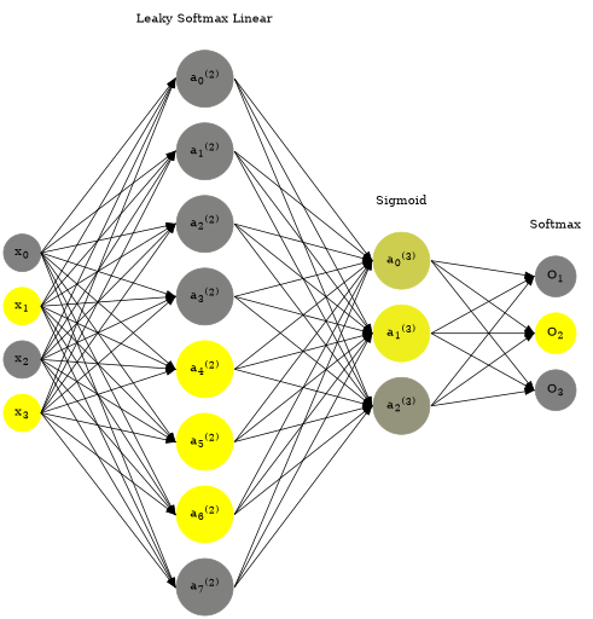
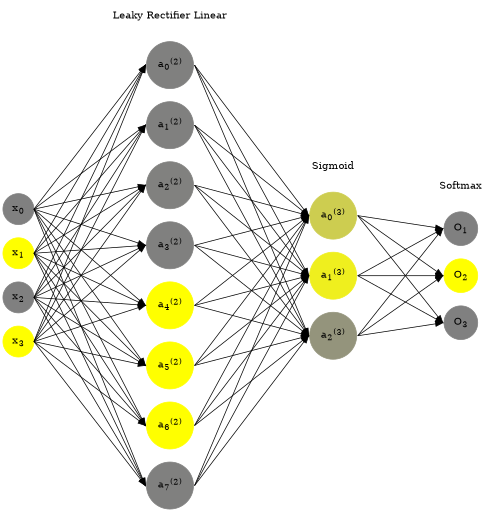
  digraph {
    rankdir=LR
    ranksep=1.4
    splines=false
    node [color="0.1667, 0.0, 0.5" fillcolor="0.1667, 0.0, 0.5" shape=circle style=filled]
    edge [headport=w style=solid tailport=e]
    n1 [label=<x<sub>0</sub>>]
    n2 [color="0.1667, 1.0, 1.0" fillcolor="0.1667, 1.0, 1.0" label=<x<sub>1</sub>>]
    n3 [label=<x<sub>2</sub>>]
    n4 [color="0.1667, 1.0, 1.0" fillcolor="0.1667, 1.0, 1.0" label=<x<sub>3</sub>>]
    n5 [color="0.1667, 0.001065, 0.500532" fillcolor="0.1667, 0.001065, 0.500532" label=<a<sub>0</sub><sup>(2)</sup>>]
    n6 [color="0.1667, 0.001602, 0.500801" fillcolor="0.1667, 0.001602, 0.500801" label=<a<sub>1</sub><sup>(2)</sup>>]
    n7 [color="0.1667, 0.009255, 0.504628" fillcolor="0.1667, 0.009255, 0.504628" label=<a<sub>2</sub><sup>(2)</sup>>]
    n8 [color="0.1667, 0.001088, 0.500544" fillcolor="0.1667, 0.001088, 0.500544" label=<a<sub>3</sub><sup>(2)</sup>>]
    n9 [color="0.1667, 2.290149, 1.645075" fillcolor="0.1667, 2.290149, 1.645075" label=<a<sub>4</sub><sup>(2)</sup>>]
    n10 [color="0.1667, 1.501343, 1.250672" fillcolor="0.1667, 1.501343, 1.250672" label=<a<sub>5</sub><sup>(2)</sup>>]
    n11 [color="0.1667, 1.745306, 1.372653" fillcolor="0.1667, 1.745306, 1.372653" label=<a<sub>6</sub><sup>(2)</sup>>]
    n12 [color="0.1667, 0.002492, 0.501246" fillcolor="0.1667, 0.002492, 0.501246" label=<a<sub>7</sub><sup>(2)</sup>>]
    n13 [color="0.1667, 0.607711, 0.803856" fillcolor="0.1667, 0.607711, 0.803856" label=<a<sub>0</sub><sup>(3)</sup>>]
    n14 [color="0.1667, 0.870707, 0.935353" fillcolor="0.1667, 0.870707, 0.935353" label=<a<sub>1</sub><sup>(3)</sup>>]
    n15 [color="0.1667, 0.162535, 0.581267" fillcolor="0.1667, 0.162535, 0.581267" label=<a<sub>2</sub><sup>(3)</sup>>]
    n16 [label=<O<sub>1</sub>>]
    n17 [color="0.1667, 1.0, 1.0" fillcolor="0.1667, 1.0, 1.0" label=<O<sub>2</sub>>]
    n18 [label=<O<sub>3</sub>>]
-   n19 [label="Leaky Softmax Linear" shape=plaintext color="" fillcolor="" style=""]
+   n19 [label="Leaky Rectifier Linear" shape=plaintext color="" fillcolor="" style=""]
    n20 [label=Sigmoid shape=plaintext color="" fillcolor="" style=""]
    n21 [label=Softmax shape=plaintext color="" fillcolor="" style=""]
    subgraph sub_1 {
      n1
    }
    subgraph sub_2 {
      n2
    }
    subgraph sub_3 {
      n3
    }
    subgraph sub_4 {
      n4
    }
    subgraph sub_5 {
      n5
    }
    subgraph sub_6 {
      n6
    }
    subgraph sub_7 {
      n7
    }
    subgraph sub_8 {
      n8
    }
    subgraph sub_9 {
      n9
    }
    subgraph sub_10 {
      n10
    }
    subgraph sub_11 {
      n11
    }
    subgraph sub_12 {
      n12
    }
    subgraph sub_13 {
      n13
    }
    subgraph sub_14 {
      n14
    }
    subgraph sub_15 {
      n15
    }
    subgraph sub_16 {
      n16
    }
    subgraph sub_17 {
      n17
    }
    subgraph sub_18 {
      n18
    }
    subgraph sub_19 {
      rank=same
      n1
      n2
      n3
      n4
    }
    subgraph sub_20 {
      rank=same
      n5
      n6
      n7
      n8
      n9
      n10
      n11
      n12
    }
    subgraph sub_21 {
      rank=same
      n13
      n14
      n15
    }
    subgraph sub_22 {
      rank=same
      n16
      n17
      n18
    }
    subgraph sub_23 {
      rank=same
      n5
      n19
    }
    subgraph sub_24 {
      rank=same
      n13
      n20
    }
    subgraph sub_25 {
      rank=same
      n16
      n21
    }
    n1 -> n2 [style=invis]
    n1 -> n5
    n1 -> n6
    n1 -> n7
    n1 -> n8
    n1 -> n9
    n1 -> n10
    n1 -> n11
    n1 -> n12
    n2 -> n3 [style=invis]
    n2 -> n5
    n2 -> n6
    n2 -> n7
    n2 -> n8
    n2 -> n9
    n2 -> n10
    n2 -> n11
    n2 -> n12
    n3 -> n4 [style=invis]
    n3 -> n5
    n3 -> n6
    n3 -> n7
    n3 -> n8
    n3 -> n9
    n3 -> n10
    n3 -> n11
    n3 -> n12
    n4 -> n5
    n4 -> n6
    n4 -> n7
    n4 -> n8
    n4 -> n9
    n4 -> n10
    n4 -> n11
    n4 -> n12
    n5 -> n6 [style=invis]
    n5 -> n13
    n5 -> n14
    n5 -> n15
    n6 -> n7 [style=invis]
    n6 -> n13
    n6 -> n14
    n6 -> n15
    n7 -> n8 [style=invis]
    n7 -> n13
    n7 -> n14
    n7 -> n15
    n8 -> n9 [style=invis]
    n8 -> n13
    n8 -> n14
    n8 -> n15
    n9 -> n10 [style=invis]
    n9 -> n13
    n9 -> n14
    n9 -> n15
    n10 -> n11 [style=invis]
    n10 -> n13
    n10 -> n14
    n10 -> n15
    n11 -> n12 [style=invis]
    n11 -> n13
    n11 -> n14
    n11 -> n15
    n12 -> n13
    n12 -> n14
    n12 -> n15
    n13 -> n14 [style=invis]
    n13 -> n16
    n13 -> n17
    n13 -> n18
    n14 -> n15 [style=invis]
    n14 -> n16
    n14 -> n17
    n14 -> n18
    n15 -> n16
    n15 -> n17
    n15 -> n18
    n16 -> n17 [style=invis]
    n17 -> n18 [style=invis]
    n19 -> n5 [style=invis]
    n20 -> n13 [style=invis]
    n21 -> n16 [style=invis]
  }
